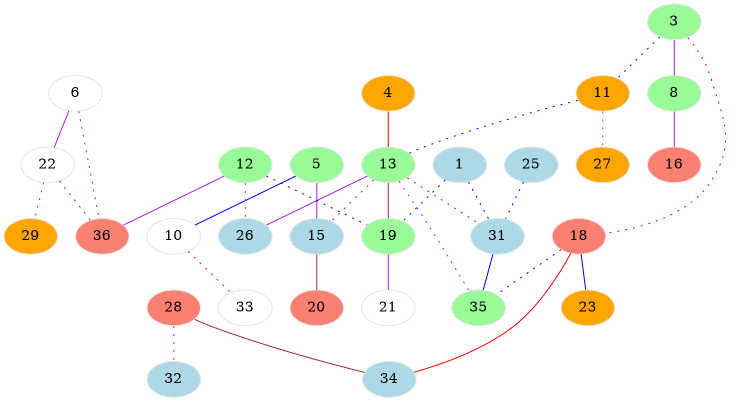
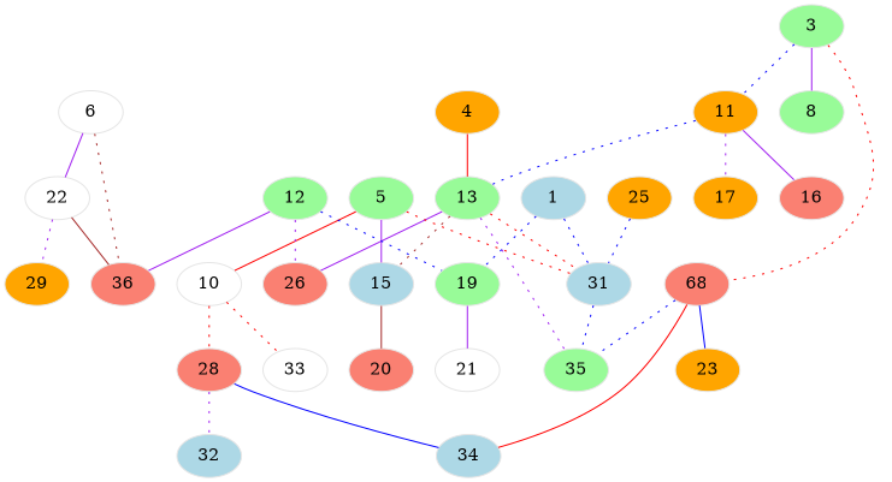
  graph {
    node [color=gray90 fillcolor=palegreen style=filled]
    edge [color=purple style=dotted weight=1.0]
    19
    1 [fillcolor=lightblue]
    31 [fillcolor=lightblue]
    21 [fillcolor=white]
    35
    3
    8
    11 [fillcolor=orange]
-   18 [fillcolor=salmon]
+   18 [fillcolor=salmon label=68]
    13
    16 [fillcolor=salmon]
-   17 [fillcolor=orange label=27]
+   17 [fillcolor=orange]
    23 [fillcolor=orange]
    34 [fillcolor=lightblue]
    4 [fillcolor=orange]
    15 [fillcolor=lightblue]
-   26 [fillcolor=lightblue]
+   26 [fillcolor=salmon]
    5
    10 [fillcolor=white]
    28 [fillcolor=salmon]
    33 [fillcolor=white]
    20 [fillcolor=salmon]
    6 [fillcolor=white]
    22 [fillcolor=white]
    36 [fillcolor=salmon]
    29 [fillcolor=orange]
    32 [fillcolor=lightblue]
    12
-   25 [fillcolor=lightblue]
+   25 [fillcolor=orange]
    19 -- 21 [style=solid]
    1 -- 19 [color=blue]
    1 -- 31 [color=blue]
-   31 -- 35 [color=blue style=solid]
+   31 -- 35 [color=blue]
    3 -- 8 [style=solid]
    3 -- 11 [color=blue]
    3 -- 18 [color=red]
    11 -- 13 [color=blue weight=2.0]
-   8 -- 16 [style=solid]
+   11 -- 16 [style=solid]
    11 -- 17
    18 -- 35 [color=blue]
    18 -- 23 [color=blue style=solid]
    18 -- 34 [color=red style=solid]
-   13 -- 19 [color=brown style=solid]
    13 -- 31 [color=red]
    13 -- 35
    13 -- 15 [color=brown]
    13 -- 26 [style=solid]
    4 -- 13 [color=red style=solid]
    15 -- 20 [color=brown style=solid]
+   5 -- 31 [color=red]
    5 -- 15 [style=solid]
-   5 -- 10 [color=blue style=solid]
+   5 -- 10 [color=red style=solid]
+   10 -- 28 [color=red]
    10 -- 33 [color=red]
-   28 -- 34 [color=brown style=solid]
+   28 -- 34 [color=blue style=solid]
    28 -- 32
    6 -- 22 [style=solid]
    6 -- 36 [color=brown]
-   22 -- 36 [color=brown]
+   22 -- 36 [color=brown style=solid]
    22 -- 29
    12 -- 19 [color=blue]
    12 -- 26
    12 -- 36 [style=solid]
    25 -- 31 [color=blue]
  }
